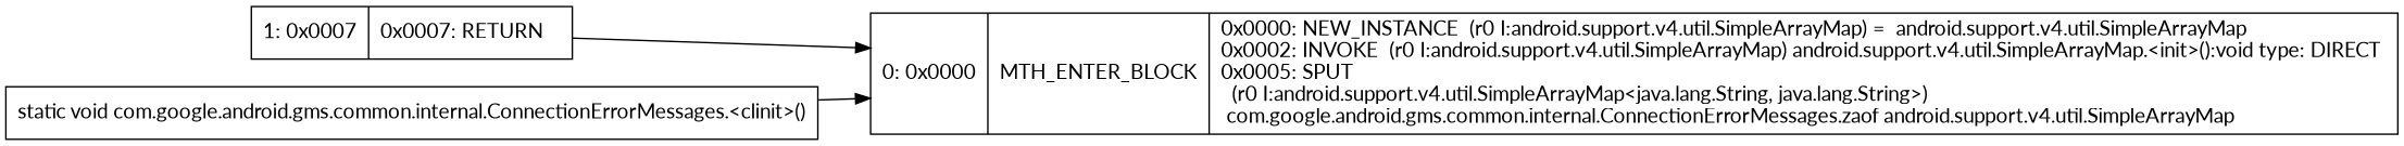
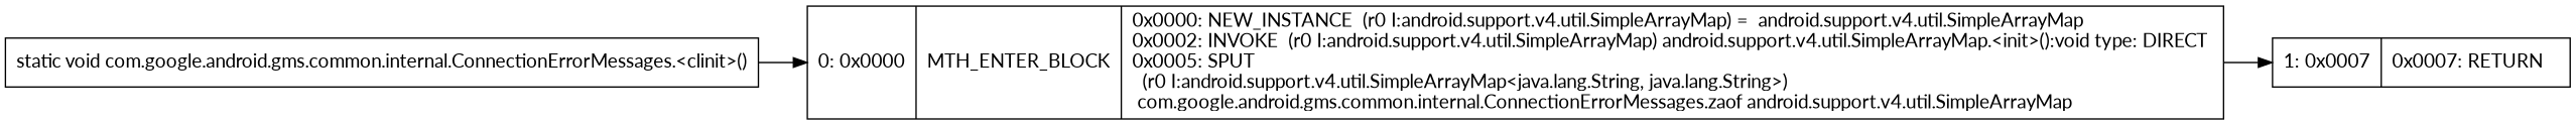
  digraph {
    rankdir=LR
    fontname=Lato
    node [shape=record fontname=Lato]
    edge [fontname=Lato]
    n1 [label="{0\:\ 0x0000|MTH_ENTER_BLOCK\l|0x0000: NEW_INSTANCE  (r0 I:android.support.v4.util.SimpleArrayMap) =  android.support.v4.util.SimpleArrayMap \l0x0002: INVOKE  (r0 I:android.support.v4.util.SimpleArrayMap) android.support.v4.util.SimpleArrayMap.\<init\>():void type: DIRECT \l0x0005: SPUT  \l  (r0 I:android.support.v4.util.SimpleArrayMap\<java.lang.String, java.lang.String\>)\l com.google.android.gms.common.internal.ConnectionErrorMessages.zaof android.support.v4.util.SimpleArrayMap \l}"]
    n2 [label="{1\:\ 0x0007|0x0007: RETURN   \l}"]
    n3 [label="{static void com.google.android.gms.common.internal.ConnectionErrorMessages.\<clinit\>() }"]
-   n2 -> n1
+   n1 -> n2
    n3 -> n1
  }
